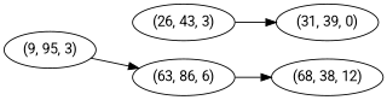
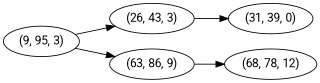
  digraph {
    fontname=Roboto
    rankdir=LR
    node [fontname=Roboto]
    edge [fontname=Roboto]
    n1 [label="(9, 95, 3)"]
    "(26, 43, 3)"
-   "(63, 86, 9)" [label="(63, 86, 6)"]
+   "(63, 86, 9)"
    n4 [label="(31, 39, 0)"]
-   "(68, 78, 12)" [label="(68, 38, 12)"]
+   "(68, 78, 12)"
+   n1 -> "(26, 43, 3)"
    n1 -> "(63, 86, 9)"
    "(26, 43, 3)" -> n4
    "(63, 86, 9)" -> "(68, 78, 12)"
  }
